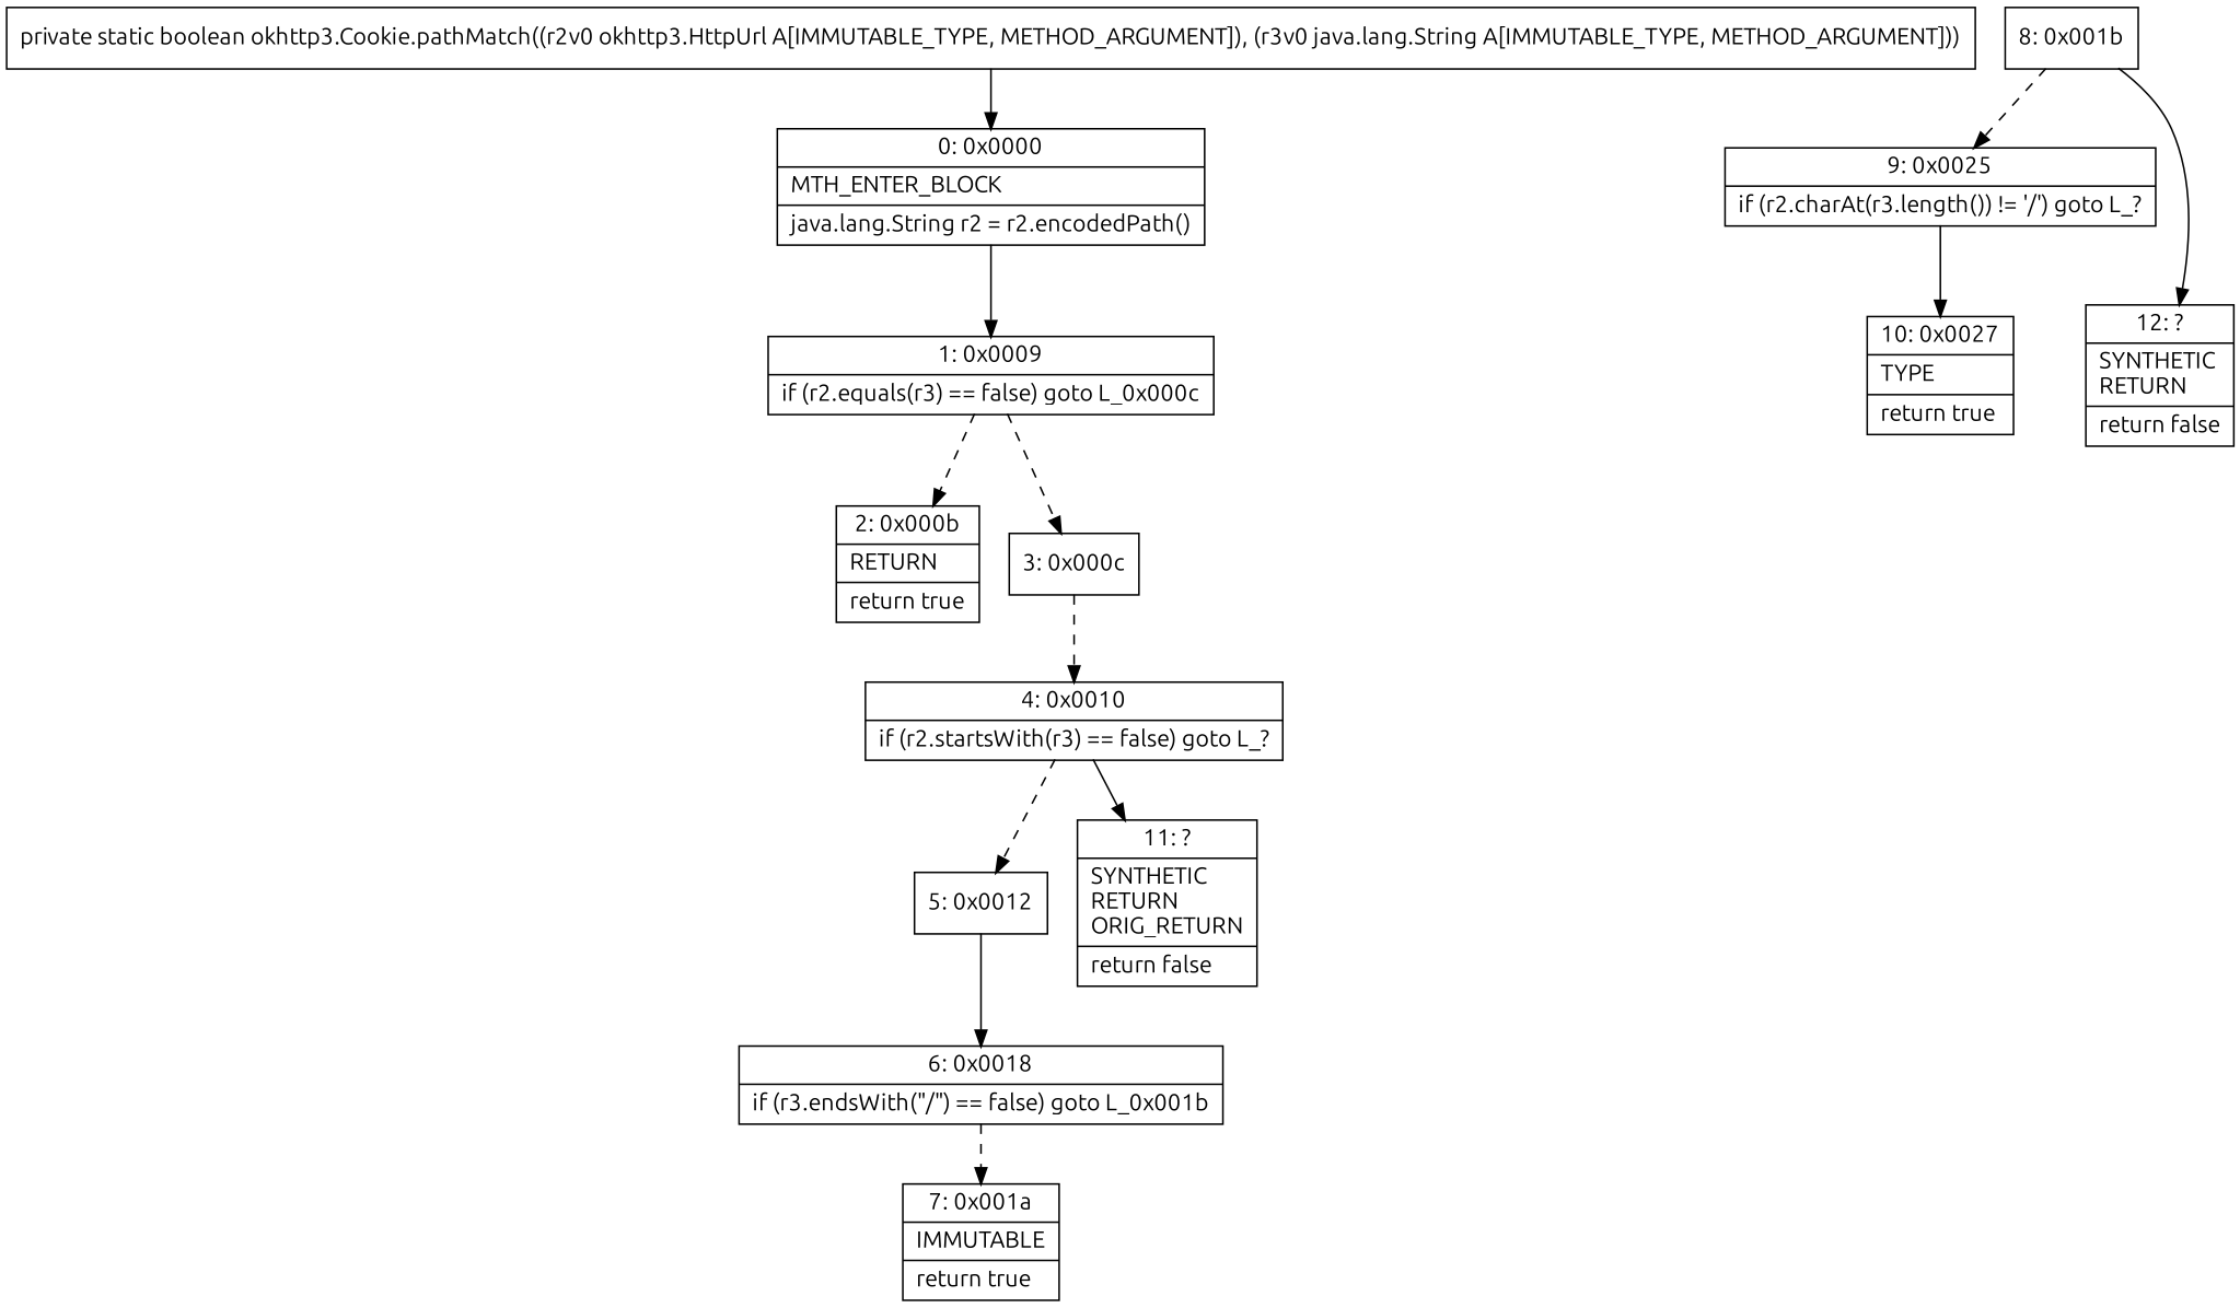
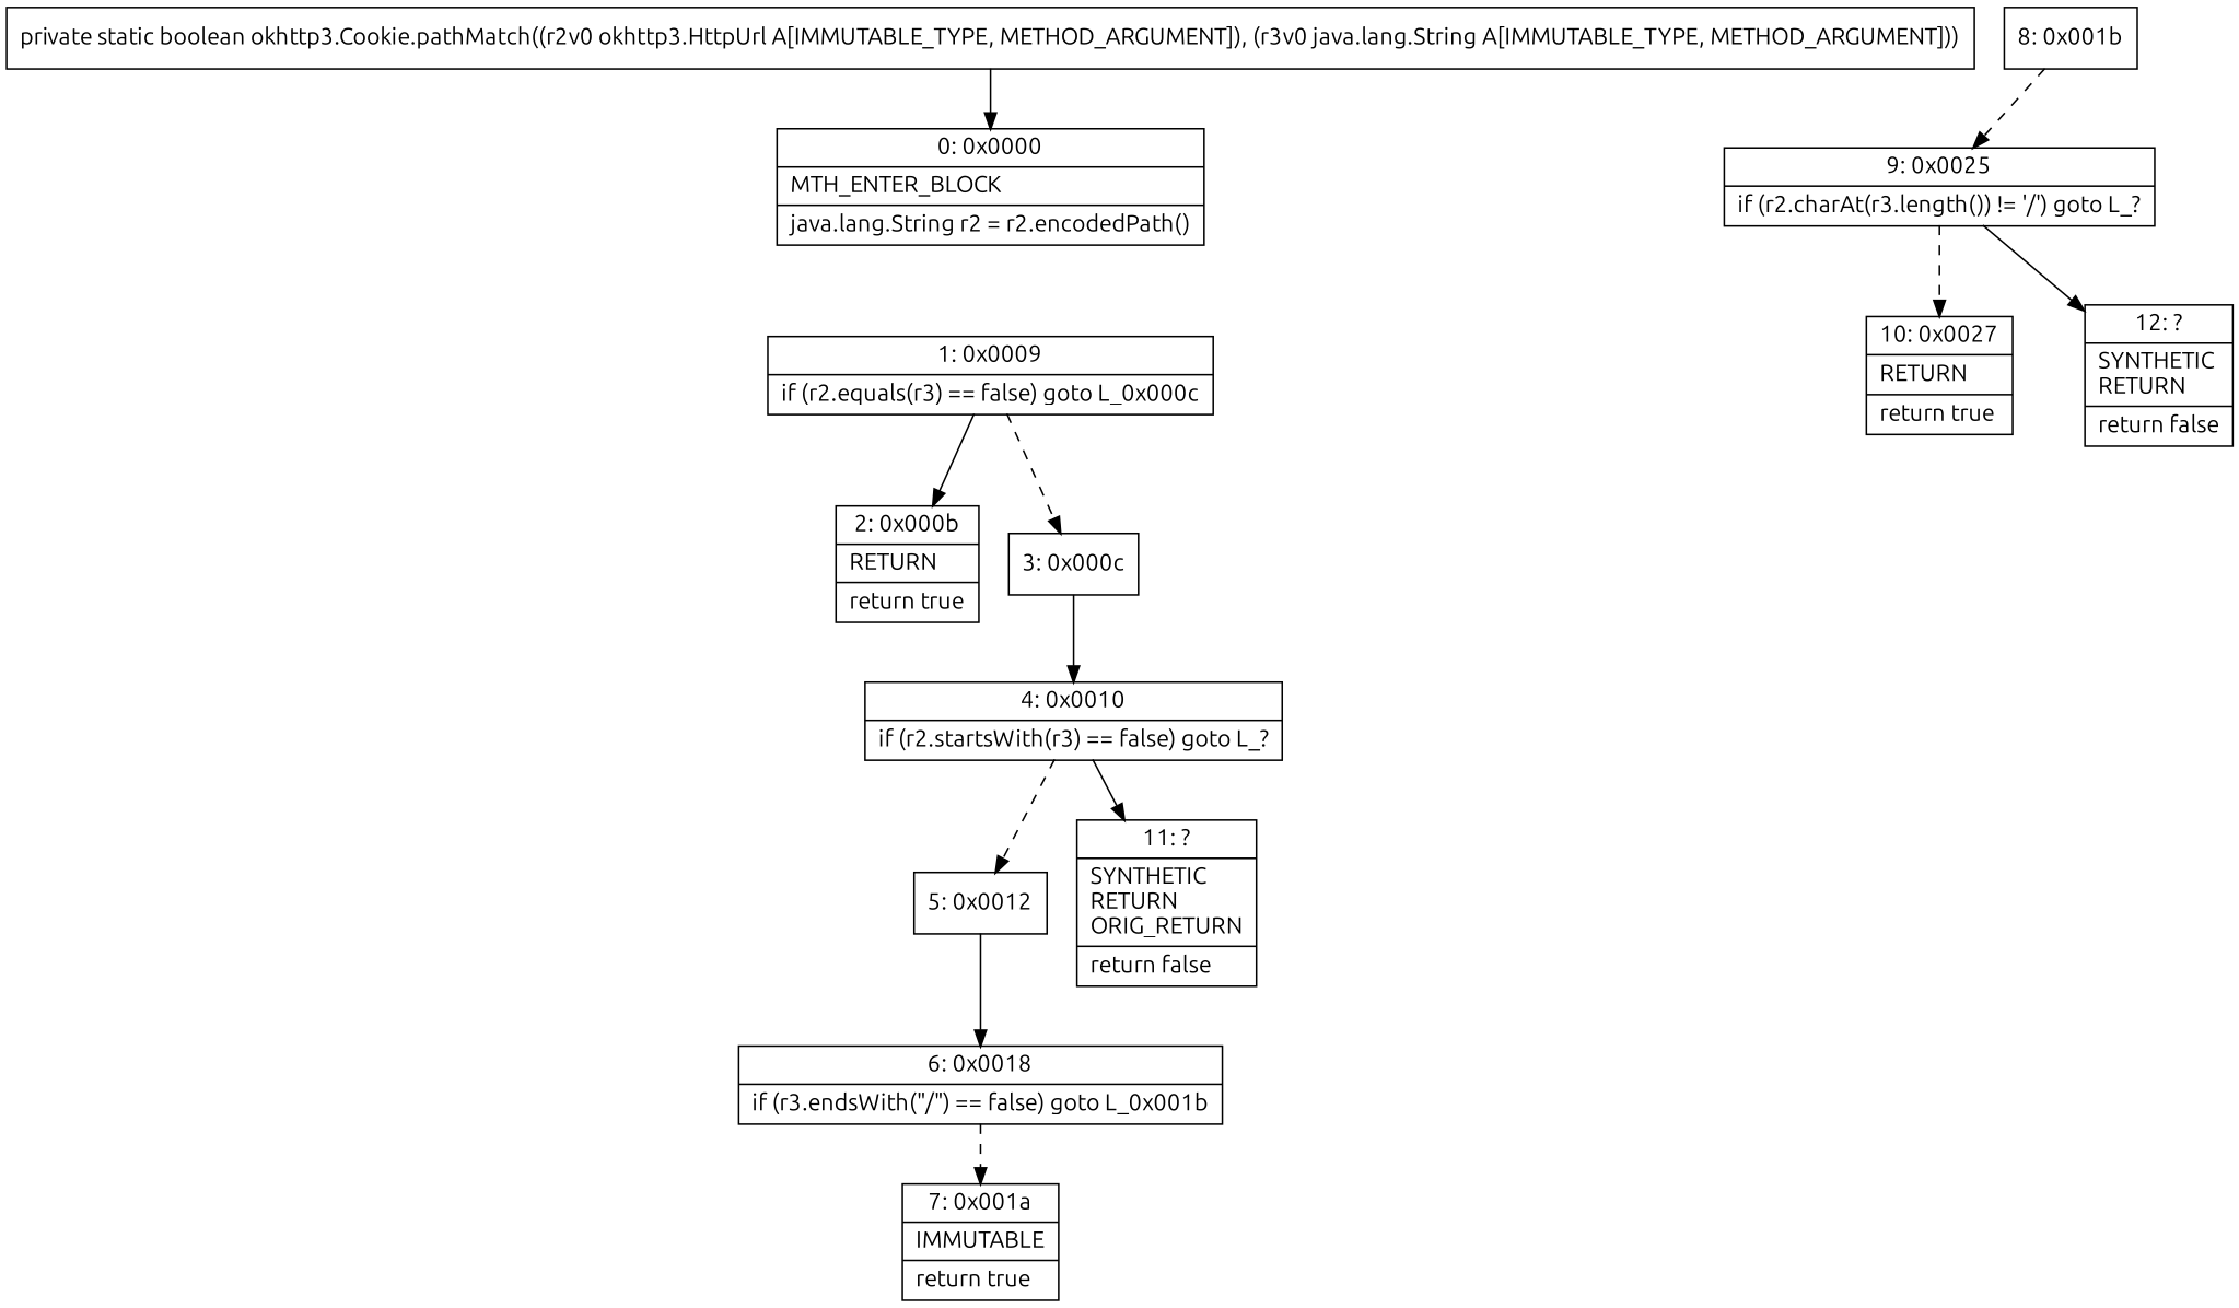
  digraph {
    fontname=Ubuntu
    node [fontname=Ubuntu shape=record]
    edge [fontname=Ubuntu]
    n1 [label="{0\:\ 0x0000|MTH_ENTER_BLOCK\l|java.lang.String r2 = r2.encodedPath()\l}"]
    n2 [label="{1\:\ 0x0009|if (r2.equals(r3) == false) goto L_0x000c\l}"]
    n3 [label="{2\:\ 0x000b|RETURN\l|return true\l}"]
    n4 [label="{3\:\ 0x000c}"]
    n5 [label="{4\:\ 0x0010|if (r2.startsWith(r3) == false) goto L_?\l}"]
    n6 [label="{5\:\ 0x0012}"]
    n7 [label="{11\:\ ?|SYNTHETIC\lRETURN\lORIG_RETURN\l|return false\l}"]
    n8 [label="{6\:\ 0x0018|if (r3.endsWith(\"\/\") == false) goto L_0x001b\l}"]
    n9 [label="{7\:\ 0x001a|IMMUTABLE\l|return true\l}"]
    n10 [label="{8\:\ 0x001b}"]
    n11 [label="{9\:\ 0x0025|if (r2.charAt(r3.length()) != '\/') goto L_?\l}"]
-   n12 [label="{10\:\ 0x0027|TYPE\l|return true\l}"]
+   n12 [label="{10\:\ 0x0027|RETURN\l|return true\l}"]
    n13 [label="{12\:\ ?|SYNTHETIC\lRETURN\l|return false\l}"]
    n14 [label="{private static boolean okhttp3.Cookie.pathMatch((r2v0 okhttp3.HttpUrl A[IMMUTABLE_TYPE, METHOD_ARGUMENT]), (r3v0 java.lang.String A[IMMUTABLE_TYPE, METHOD_ARGUMENT])) }"]
-   n1 -> n2
-   n2 -> n3 [style=dashed]
+   n2 -> n3 [style=solid]
    n2 -> n4 [style=dashed]
-   n4 -> n5 [style=dashed]
+   n4 -> n5
    n5 -> n6 [style=dashed]
    n5 -> n7
    n6 -> n8
    n8 -> n9 [style=dashed]
    n10 -> n11 [style=dashed]
-   n11 -> n12 [style=solid]
-   n10 -> n13
+   n11 -> n12 [style=dashed]
+   n11 -> n13
    n14 -> n1
  }
